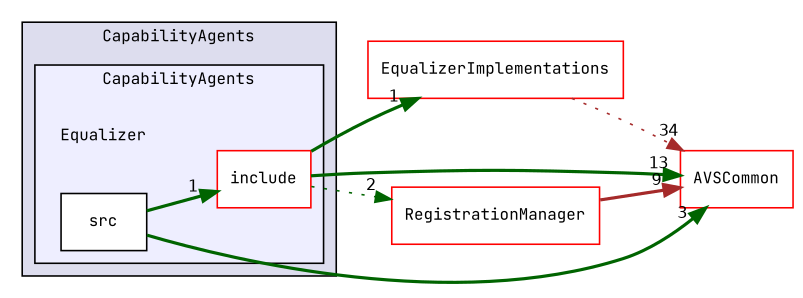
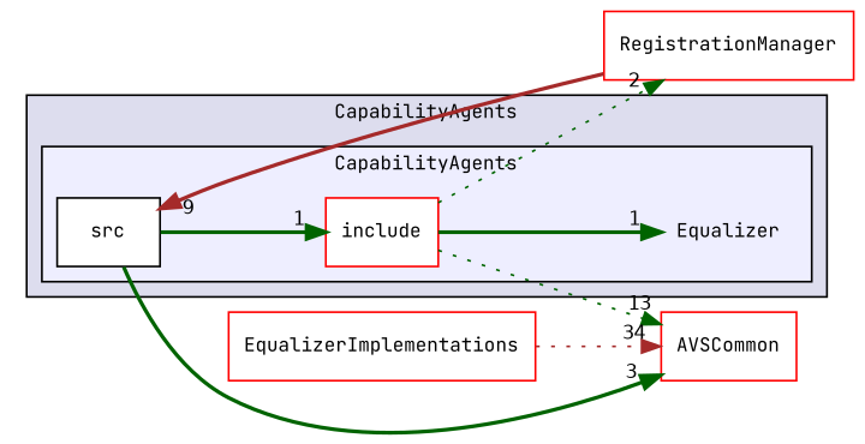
  digraph {
    compound=true
    rankdir=LR
    fontname="JetBrains Mono"
    node [fontname="JetBrains Mono" fontsize=10 shape=box color=red fillcolor=white style=filled]
    edge [headlabel=1 labeldistance=1.5 labelfontname=Helvetica labelfontsize=10 color=darkgreen style=bold fontname="JetBrains Mono"]
    n1 [label=Equalizer shape=plaintext color="" fillcolor="" style=""]
    n2 [label=include]
    n3 [color=black label=src]
    n4 [label=EqualizerImplementations]
    n5 [label=AVSCommon]
    n6 [label=RegistrationManager]
    subgraph cluster_1 {
      bgcolor="#ddddee"
      fontsize=10
      label=CapabilityAgents
      pencolor=black
      subgraph cluster_2 {
        bgcolor="#eeeeff"
        fontsize=10
        pencolor=black
        n1
        n2
        n3
      }
    }
-   n2 -> n4
-   n2 -> n5 [headlabel=13]
+   n2 -> n1
+   n2 -> n5 [headlabel=13 style=dotted]
    n2 -> n6 [headlabel=2 style=dotted]
    n3 -> n2
    n3 -> n5 [headlabel=3]
    n4 -> n5 [headlabel=34 color=brown style=dotted]
-   n6 -> n5 [headlabel=9 color=brown]
+   n6 -> n3 [headlabel=9 color=brown]
  }
